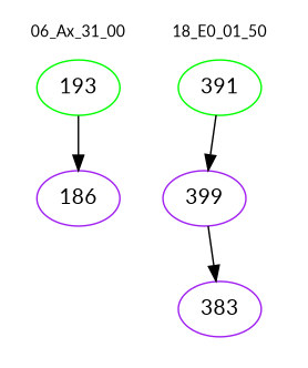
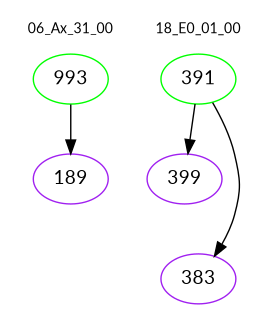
  digraph {
    fontname=Lato
    node [color=purple fontname=Lato]
    edge [color=black fontname=Lato]
-   n1 [color=green label=193]
-   n2 [label=186]
+   n1 [color=green label=993]
+   n2 [label=189]
    n3 [color=green label=391]
    n4 [label=399]
    n5 [label=383]
    subgraph cluster_1 {
      color=white
      fontsize=10
      label="06_Ax_31_00"
      n1
      n2
    }
    subgraph cluster_2 {
      color=white
      fontsize=10
-     label="18_E0_01_50"
+     label="18_E0_01_00"
      n3
      n4
      n5
    }
    n1 -> n2
    n3 -> n4
-   n4 -> n5
+   n3 -> n5
  }
